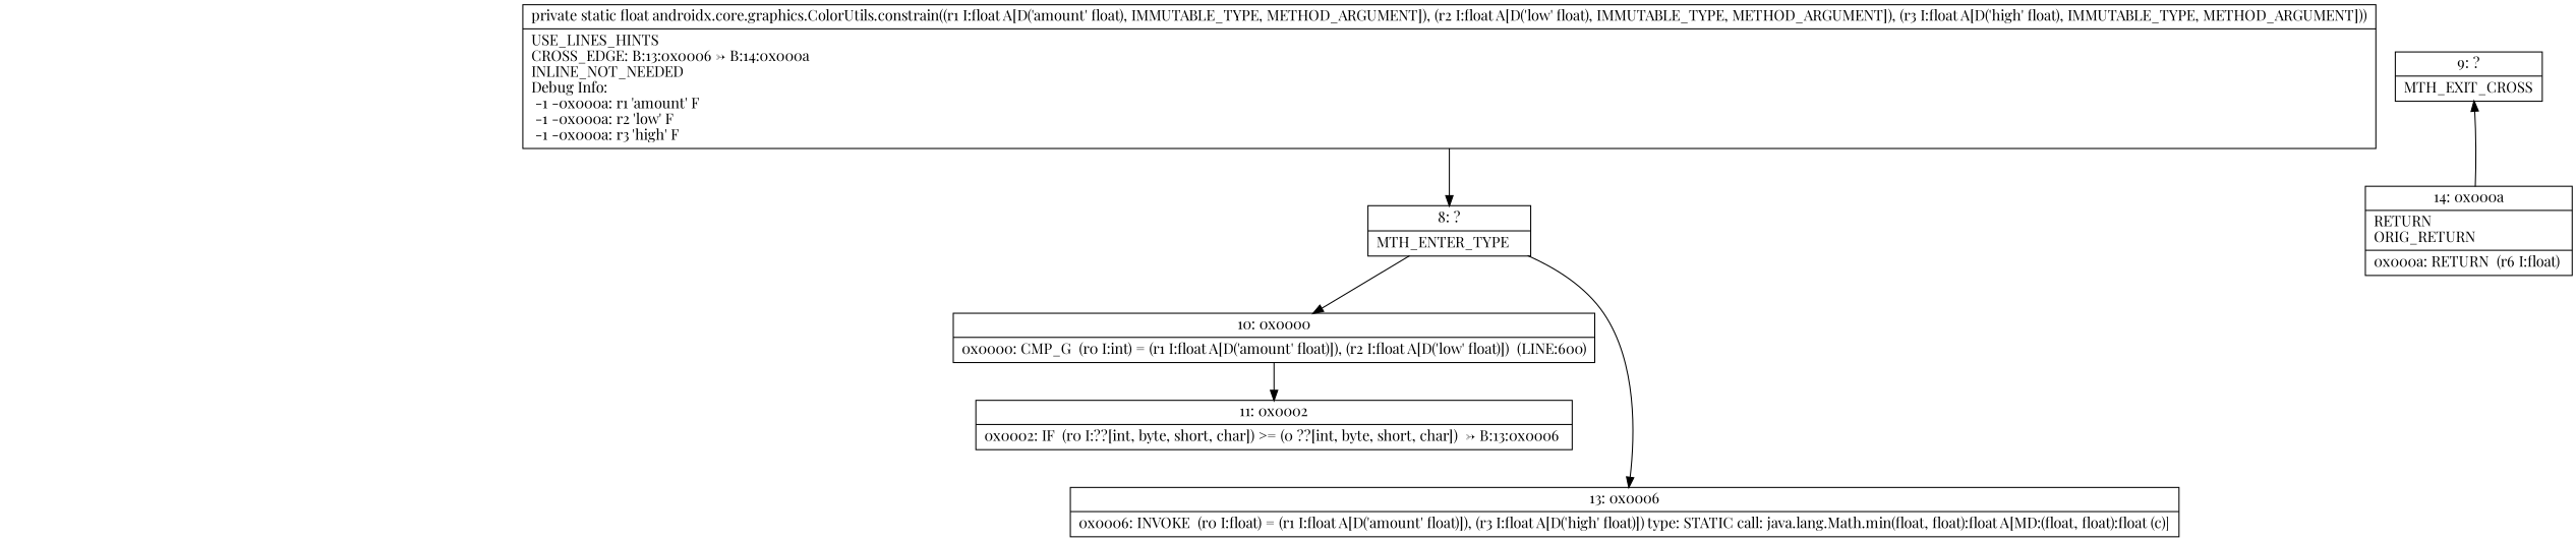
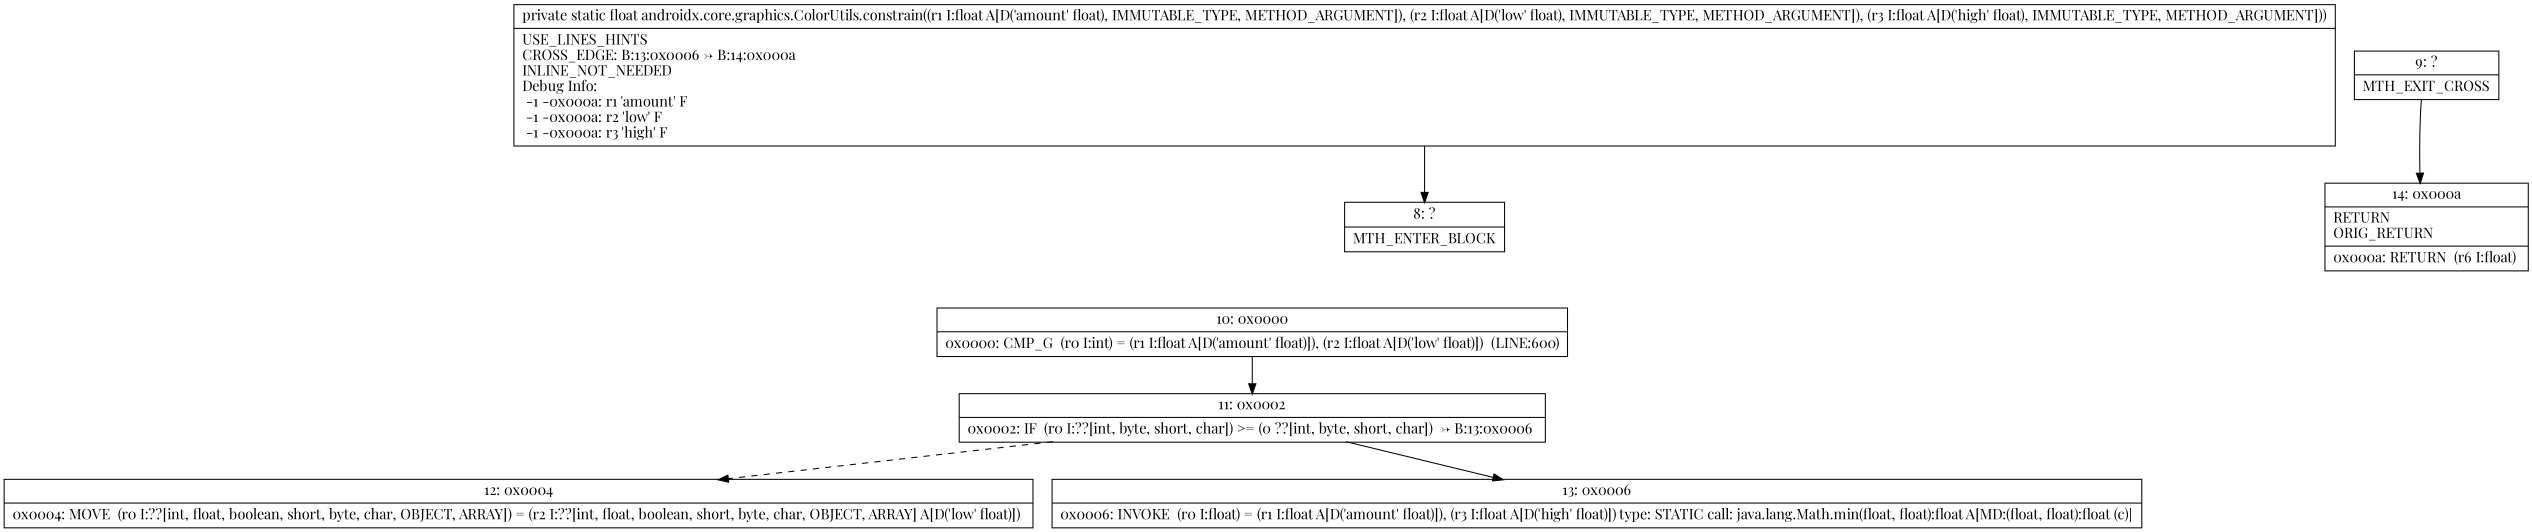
  digraph {
    fontname="Playfair Display"
    node [fontname="Playfair Display" shape=record]
    edge [fontname="Playfair Display"]
-   n1 [label="{8\:\ ?|MTH_ENTER_TYPE\l}"]
+   n1 [label="{8\:\ ?|MTH_ENTER_BLOCK\l}"]
    n2 [label="{10\:\ 0x0000|0x0000: CMP_G  (r0 I:int) = (r1 I:float A[D('amount' float)]), (r2 I:float A[D('low' float)])  (LINE:600)\l}"]
    n3 [label="{11\:\ 0x0002|0x0002: IF  (r0 I:??[int, byte, short, char]) \>= (0 ??[int, byte, short, char])  \-\> B:13:0x0006 \l}"]
+   n4 [label="{12\:\ 0x0004|0x0004: MOVE  (r0 I:??[int, float, boolean, short, byte, char, OBJECT, ARRAY]) = (r2 I:??[int, float, boolean, short, byte, char, OBJECT, ARRAY] A[D('low' float)]) \l}"]
    n5 [label="{13\:\ 0x0006|0x0006: INVOKE  (r0 I:float) = (r1 I:float A[D('amount' float)]), (r3 I:float A[D('high' float)]) type: STATIC call: java.lang.Math.min(float, float):float A[MD:(float, float):float (c)]\l}"]
    n6 [label="{9\:\ ?|MTH_EXIT_CROSS\l}"]
    n7 [label="{14\:\ 0x000a|RETURN\lORIG_RETURN\l|0x000a: RETURN  (r6 I:float) \l}"]
    n8 [label="{private static float androidx.core.graphics.ColorUtils.constrain((r1 I:float A[D('amount' float), IMMUTABLE_TYPE, METHOD_ARGUMENT]), (r2 I:float A[D('low' float), IMMUTABLE_TYPE, METHOD_ARGUMENT]), (r3 I:float A[D('high' float), IMMUTABLE_TYPE, METHOD_ARGUMENT]))  | USE_LINES_HINTS\lCROSS_EDGE: B:13:0x0006 \-\> B:14:0x000a\lINLINE_NOT_NEEDED\lDebug Info:\l  \-1 \-0x000a: r1 'amount' F\l  \-1 \-0x000a: r2 'low' F\l  \-1 \-0x000a: r3 'high' F\l}"]
-   n1 -> n2
    n2 -> n3
-   n1 -> n5
-   n7 -> n6
+   n3 -> n4 [style=dashed]
+   n3 -> n5
+   n6 -> n7
    n8 -> n1
  }
